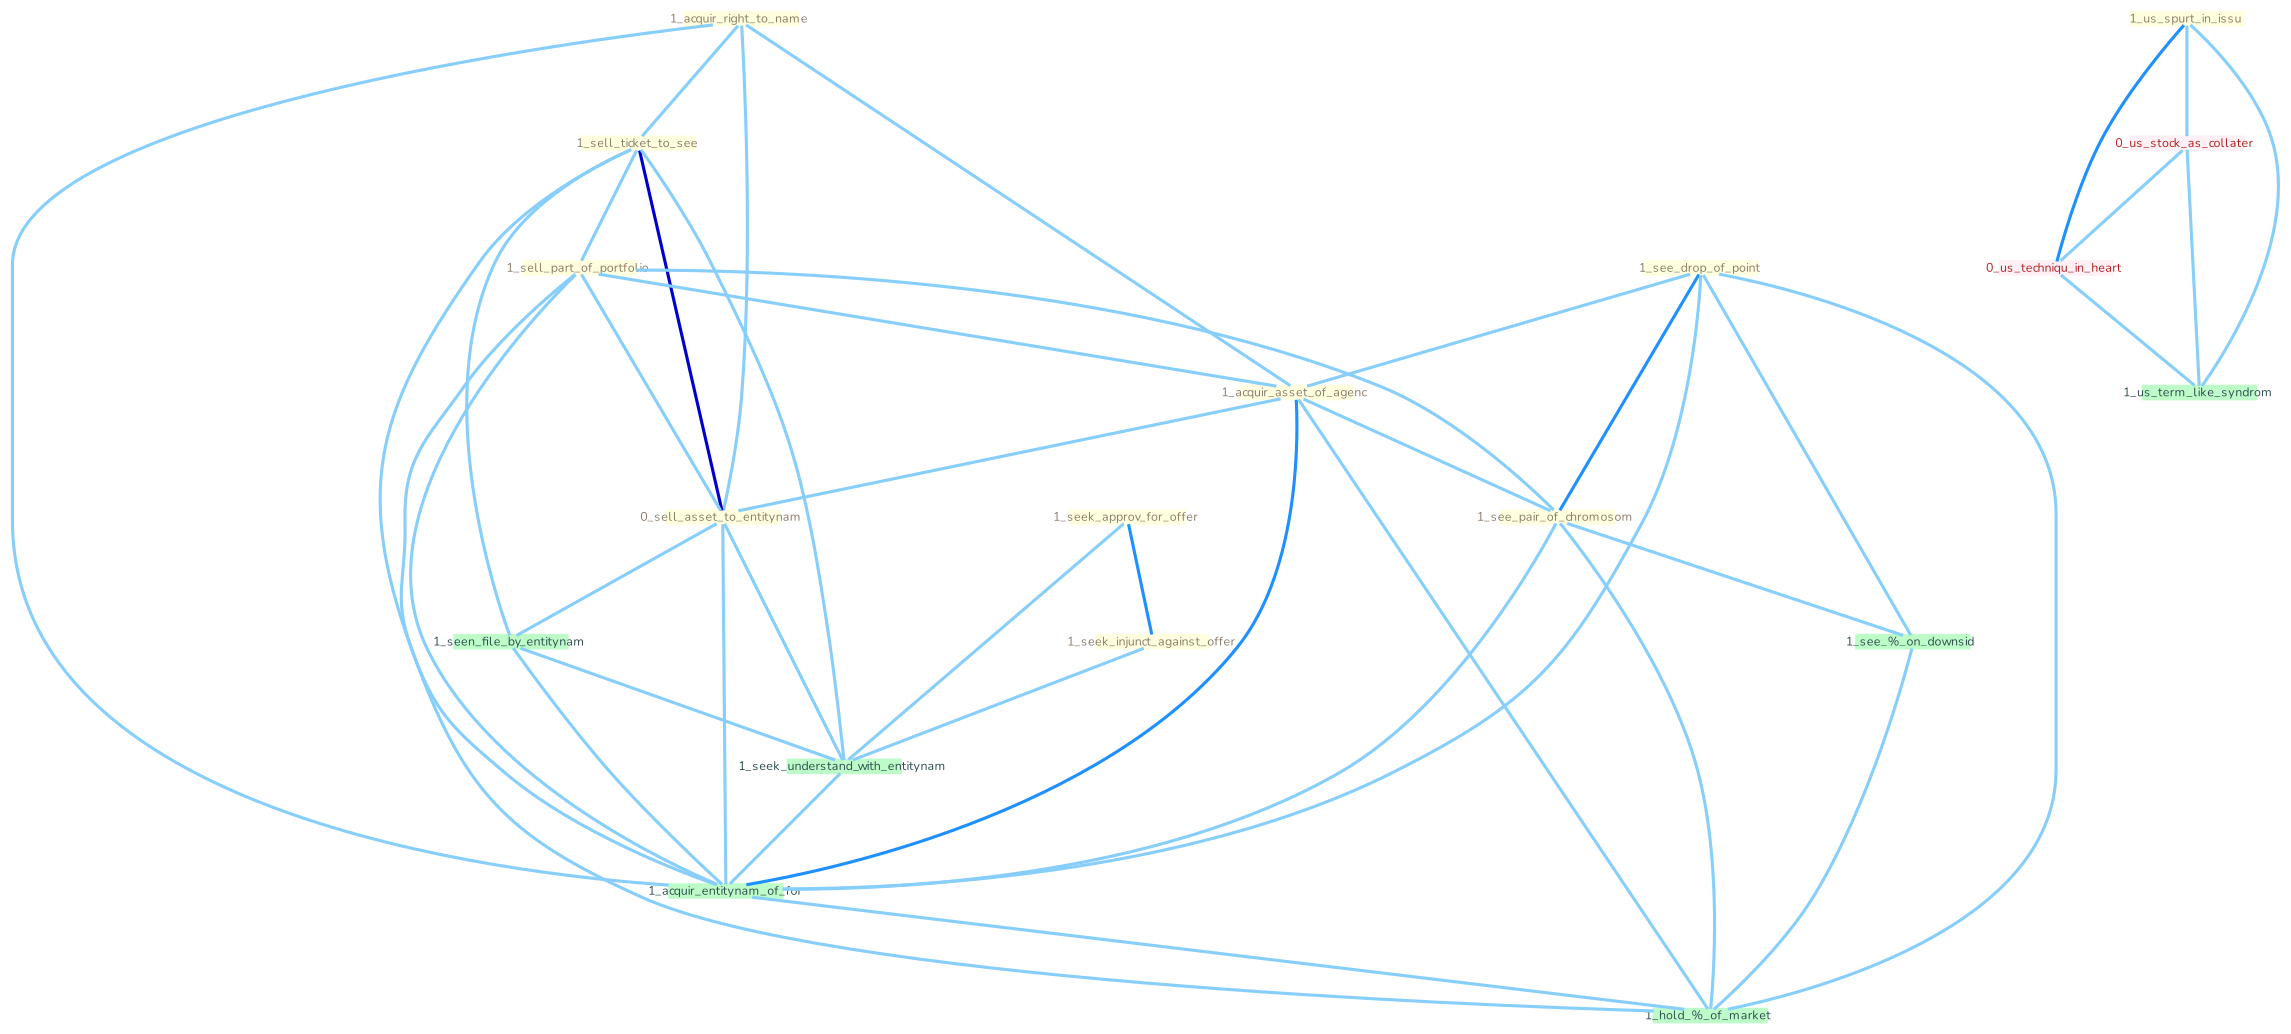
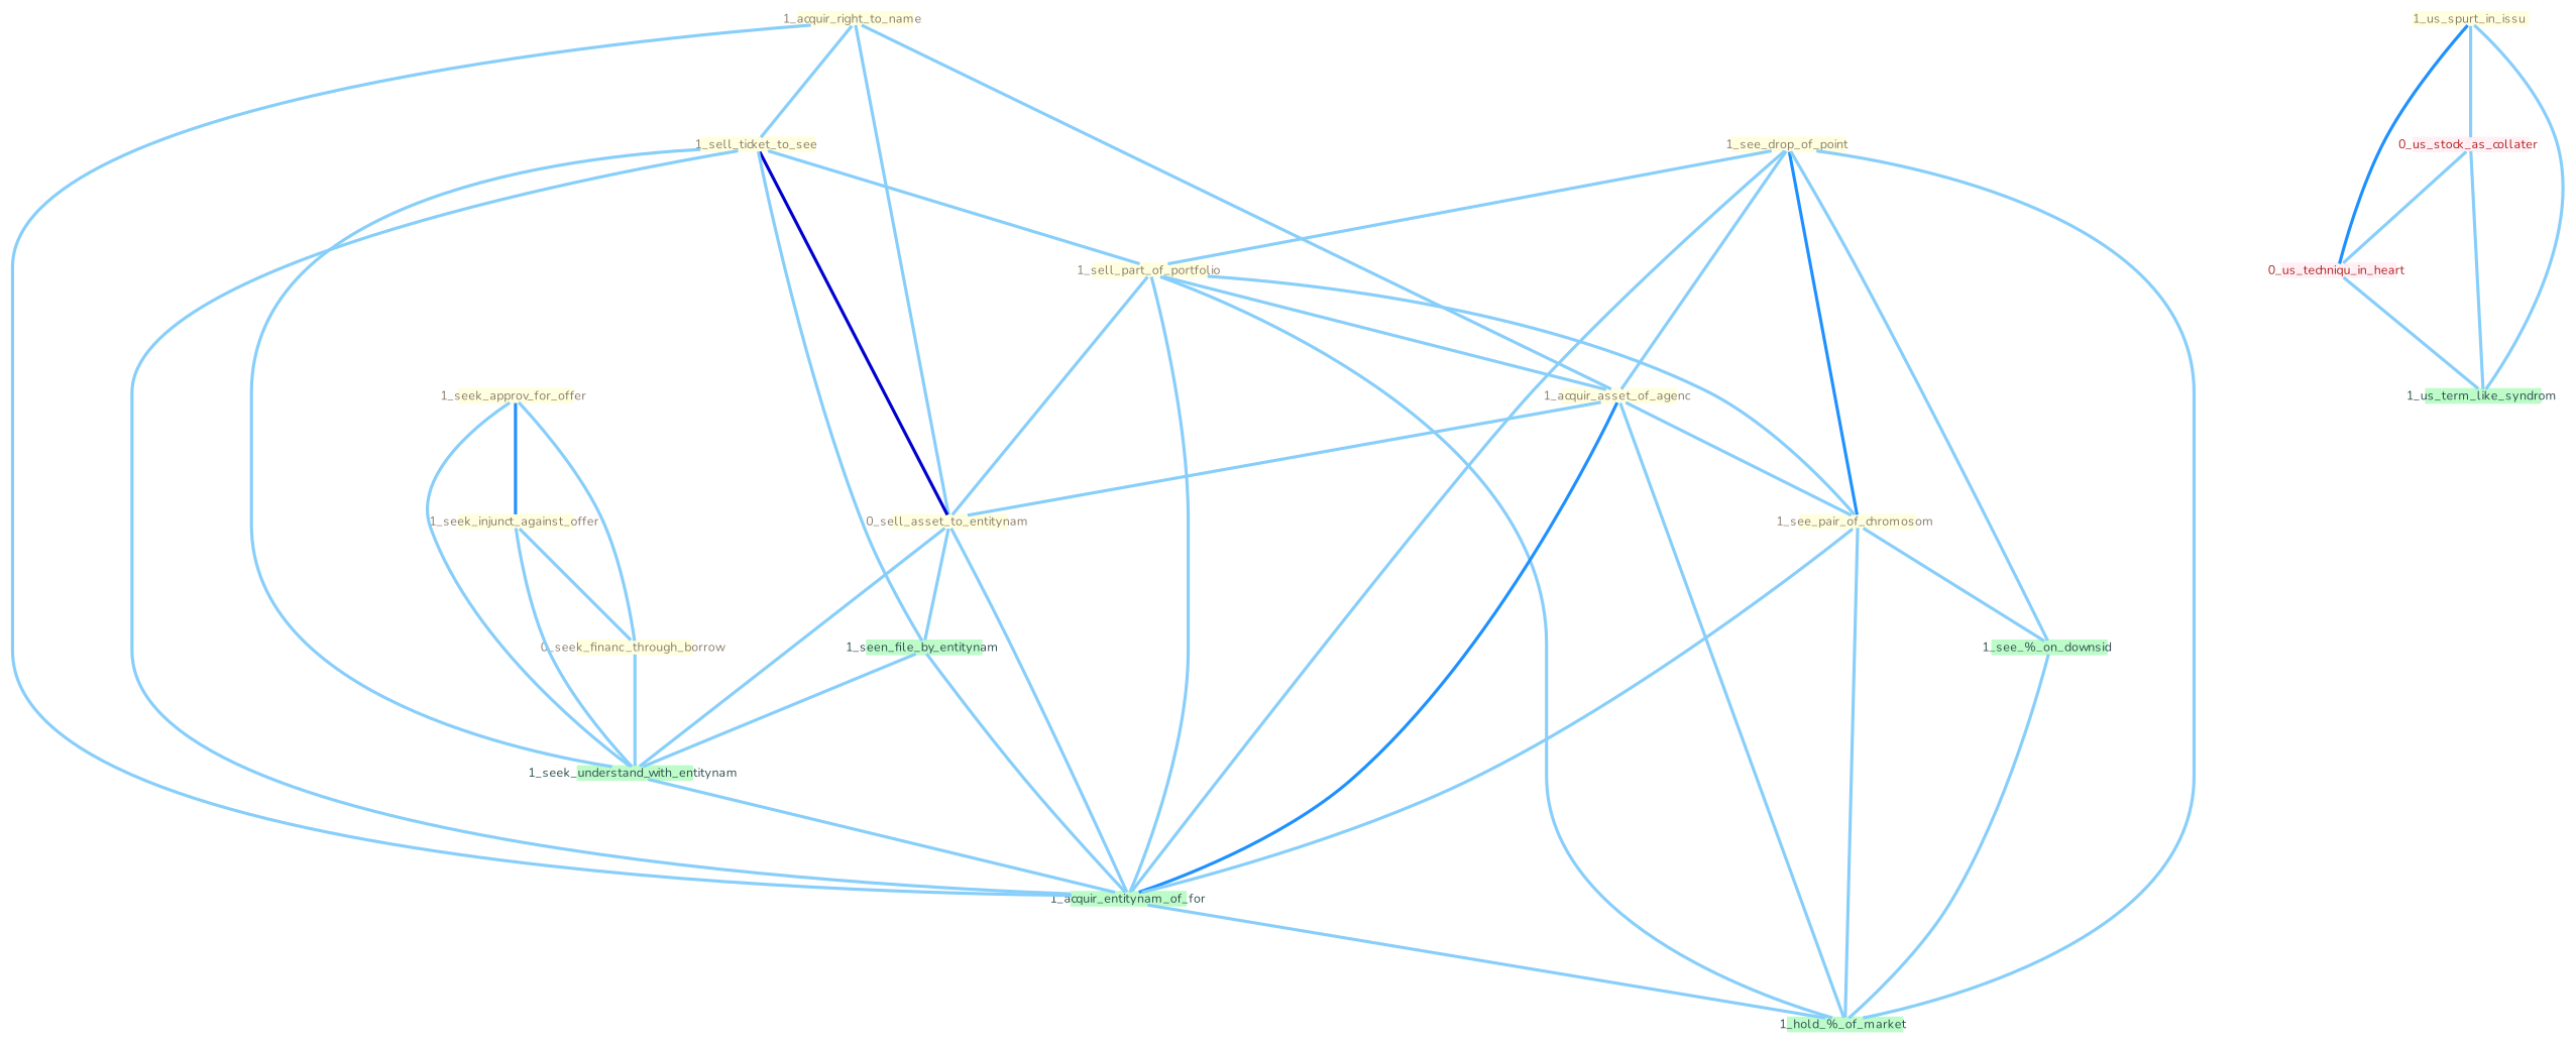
  graph {
    fontname=Nunito
    node [color="#ffffe0" fixedsize=true fontcolor="#8b7d6b" fontname=Nunito fontsize=4 shape=polygon style=filled]
    edge [color="#87cefa" fontname=Nunito w=1]
    "1_acquir_right_to_name " [height=.06 width=.5]
    "1_seek_approv_for_offer " [height=.06 width=.5]
    "1_seek_injunct_against_offer " [height=.06 width=.5]
    "1_see_drop_of_point " [height=.06 width=.5]
    "1_us_spurt_in_issu " [height=.06 width=.5]
+   "0_seek_financ_through_borrow " [height=.06 width=.5]
    n7 [height=.06 label="1_sell_ticket_to_see" width=.5]
    "1_sell_part_of_portfolio " [height=.06 width=.5]
    "1_acquir_asset_of_agenc " [height=.06 width=.5]
    "0_sell_asset_to_entitynam " [height=.06 width=.5]
    "1_see_pair_of_chromosom " [height=.06 width=.5]
    "0_us_stock_as_collater " [color="#fff0f5" fontcolor="#b22222" height=.06 width=.5]
    "0_us_techniqu_in_heart " [color="#fff0f5" fontcolor="#b22222" height=.06 width=.5]
    n14 [color="#BDFCC9" fontcolor="#2f4f4f" height=.06 label="1_acquir_entitynam_of_for" width=.5]
    "1_seek_understand_with_entitynam " [color="#BDFCC9" fontcolor="#2f4f4f" height=.06 width=.5]
    "1_see_%_on_downsid " [color="#BDFCC9" fontcolor="#2f4f4f" height=.06 width=.5]
    "1_hold_%_of_market " [color="#BDFCC9" fontcolor="#2f4f4f" height=.06 width=.5]
    "1_us_term_like_syndrom " [color="#BDFCC9" fontcolor="#2f4f4f" height=.06 width=.5]
    "1_seen_file_by_entitynam " [color="#BDFCC9" fontcolor="#2f4f4f" height=.06 width=.5]
    subgraph sub_1 {
      "1_acquir_right_to_name "
      "1_seek_approv_for_offer "
      "1_seek_injunct_against_offer "
      "1_see_drop_of_point "
      "1_us_spurt_in_issu "
+     "0_seek_financ_through_borrow "
      n7
      "1_sell_part_of_portfolio "
      "1_acquir_asset_of_agenc "
      "0_sell_asset_to_entitynam "
      "1_see_pair_of_chromosom "
    }
    subgraph sub_2 {
      "0_us_stock_as_collater "
      "0_us_techniqu_in_heart "
    }
    "1_acquir_right_to_name " -- n7
    "1_acquir_right_to_name " -- "1_acquir_asset_of_agenc "
    "1_acquir_right_to_name " -- "0_sell_asset_to_entitynam "
    "1_acquir_right_to_name " -- n14
    "1_seek_approv_for_offer " -- "1_seek_injunct_against_offer " [color="#1e90ff" w=2]
+   "1_seek_approv_for_offer " -- "0_seek_financ_through_borrow "
    "1_seek_approv_for_offer " -- "1_seek_understand_with_entitynam "
+   "1_seek_injunct_against_offer " -- "0_seek_financ_through_borrow "
    "1_seek_injunct_against_offer " -- "1_seek_understand_with_entitynam "
+   "1_see_drop_of_point " -- "1_sell_part_of_portfolio "
    "1_see_drop_of_point " -- "1_acquir_asset_of_agenc "
    "1_see_drop_of_point " -- "1_see_pair_of_chromosom " [color="#1e90ff" w=2]
    "1_see_drop_of_point " -- n14
    "1_see_drop_of_point " -- "1_see_%_on_downsid "
    "1_see_drop_of_point " -- "1_hold_%_of_market "
    "1_us_spurt_in_issu " -- "0_us_stock_as_collater "
    "1_us_spurt_in_issu " -- "0_us_techniqu_in_heart " [color="#1e90ff" w=2]
    "1_us_spurt_in_issu " -- "1_us_term_like_syndrom "
+   "0_seek_financ_through_borrow " -- "1_seek_understand_with_entitynam "
    n7 -- "1_sell_part_of_portfolio "
    n7 -- "0_sell_asset_to_entitynam " [color="#0000cd" w=3]
    n7 -- n14
    n7 -- "1_seek_understand_with_entitynam "
    n7 -- "1_seen_file_by_entitynam "
    "1_sell_part_of_portfolio " -- "1_acquir_asset_of_agenc "
    "1_sell_part_of_portfolio " -- "0_sell_asset_to_entitynam "
    "1_sell_part_of_portfolio " -- "1_see_pair_of_chromosom "
    "1_sell_part_of_portfolio " -- n14
    "1_sell_part_of_portfolio " -- "1_hold_%_of_market "
    "1_acquir_asset_of_agenc " -- "0_sell_asset_to_entitynam "
    "1_acquir_asset_of_agenc " -- "1_see_pair_of_chromosom "
    "1_acquir_asset_of_agenc " -- n14 [color="#1e90ff" w=2]
    "1_acquir_asset_of_agenc " -- "1_hold_%_of_market "
    "0_sell_asset_to_entitynam " -- n14
    "0_sell_asset_to_entitynam " -- "1_seek_understand_with_entitynam "
    "0_sell_asset_to_entitynam " -- "1_seen_file_by_entitynam "
    "1_see_pair_of_chromosom " -- n14
    "1_see_pair_of_chromosom " -- "1_see_%_on_downsid "
    "1_see_pair_of_chromosom " -- "1_hold_%_of_market "
    "0_us_stock_as_collater " -- "0_us_techniqu_in_heart "
    "0_us_stock_as_collater " -- "1_us_term_like_syndrom "
    "0_us_techniqu_in_heart " -- "1_us_term_like_syndrom "
    n14 -- "1_hold_%_of_market "
    "1_seek_understand_with_entitynam " -- n14
    "1_see_%_on_downsid " -- "1_hold_%_of_market "
    "1_seen_file_by_entitynam " -- n14
    "1_seen_file_by_entitynam " -- "1_seek_understand_with_entitynam "
  }
